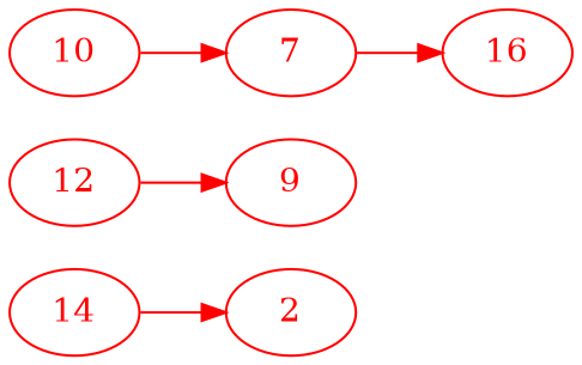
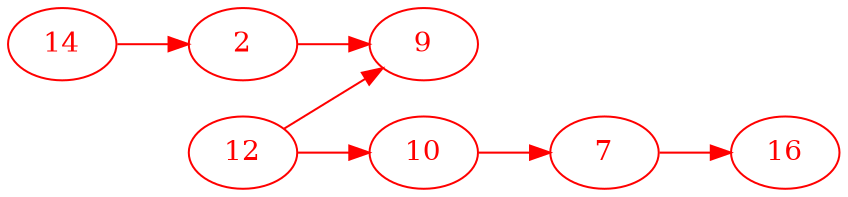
  digraph {
    rankdir=LR
    node [color=red fontcolor=red]
    edge [color=red]
    2
    9
    7
    16
    12
    10
    14
+   2 -> 9
    7 -> 16
    12 -> 9
+   12 -> 10
    10 -> 7
    14 -> 2
  }
